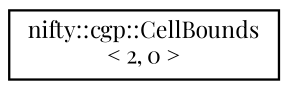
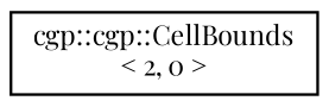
  digraph {
    rankdir=LR
    fontname="Playfair Display"
-   n1 [color=black fillcolor=white fontname="Playfair Display" fontsize=10 height=0.2 label="nifty::cgp::CellBounds\l\< 2, 0 \>" shape=record style=filled width=0.4]
+   n1 [color=black fillcolor=white fontname="Playfair Display" fontsize=10 height=0.2 label="cgp::cgp::CellBounds\l\< 2, 0 \>" shape=record style=filled width=0.4]
  }
